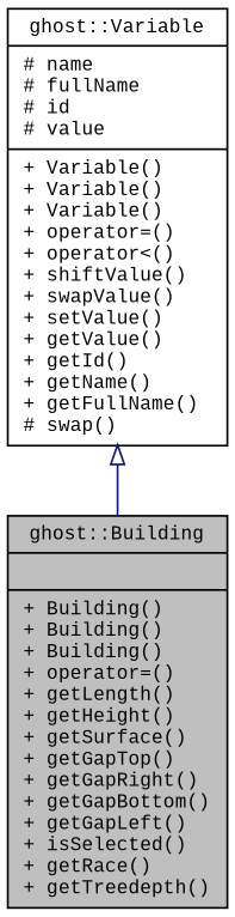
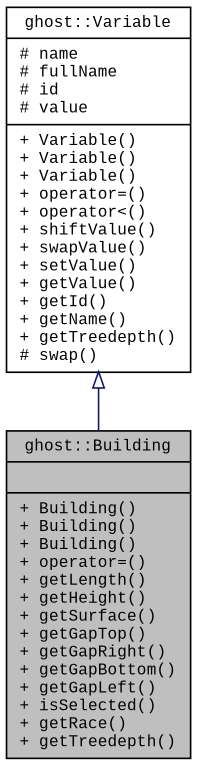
  digraph {
    fontname="Liberation Mono"
    node [color=black fontname="Liberation Mono" fontsize=10 shape=record style=filled]
    n1 [fillcolor=grey75 fontcolor=black height=0.2 label="{ghost::Building\n||+ Building()\l+ Building()\l+ Building()\l+ operator=()\l+ getLength()\l+ getHeight()\l+ getSurface()\l+ getGapTop()\l+ getGapRight()\l+ getGapBottom()\l+ getGapLeft()\l+ isSelected()\l+ getRace()\l+ getTreedepth()\l}" width=0.4]
-   n2 [fillcolor=white height=0.2 label="{ghost::Variable\n|# name\l# fullName\l# id\l# value\l|+ Variable()\l+ Variable()\l+ Variable()\l+ operator=()\l+ operator\<()\l+ shiftValue()\l+ swapValue()\l+ setValue()\l+ getValue()\l+ getId()\l+ getName()\l+ getFullName()\l# swap()\l}" width=0.4]
+   n2 [fillcolor=white height=0.2 label="{ghost::Variable\n|# name\l# fullName\l# id\l# value\l|+ Variable()\l+ Variable()\l+ Variable()\l+ operator=()\l+ operator\<()\l+ shiftValue()\l+ swapValue()\l+ setValue()\l+ getValue()\l+ getId()\l+ getName()\l+ getTreedepth()\l# swap()\l}" width=0.4]
    n2 -> n1 [arrowtail=onormal color=midnightblue dir=back fontname="Liberation Mono" fontsize=10 labelfontname=Helvetica labelfontsize=10 style=solid]
  }
